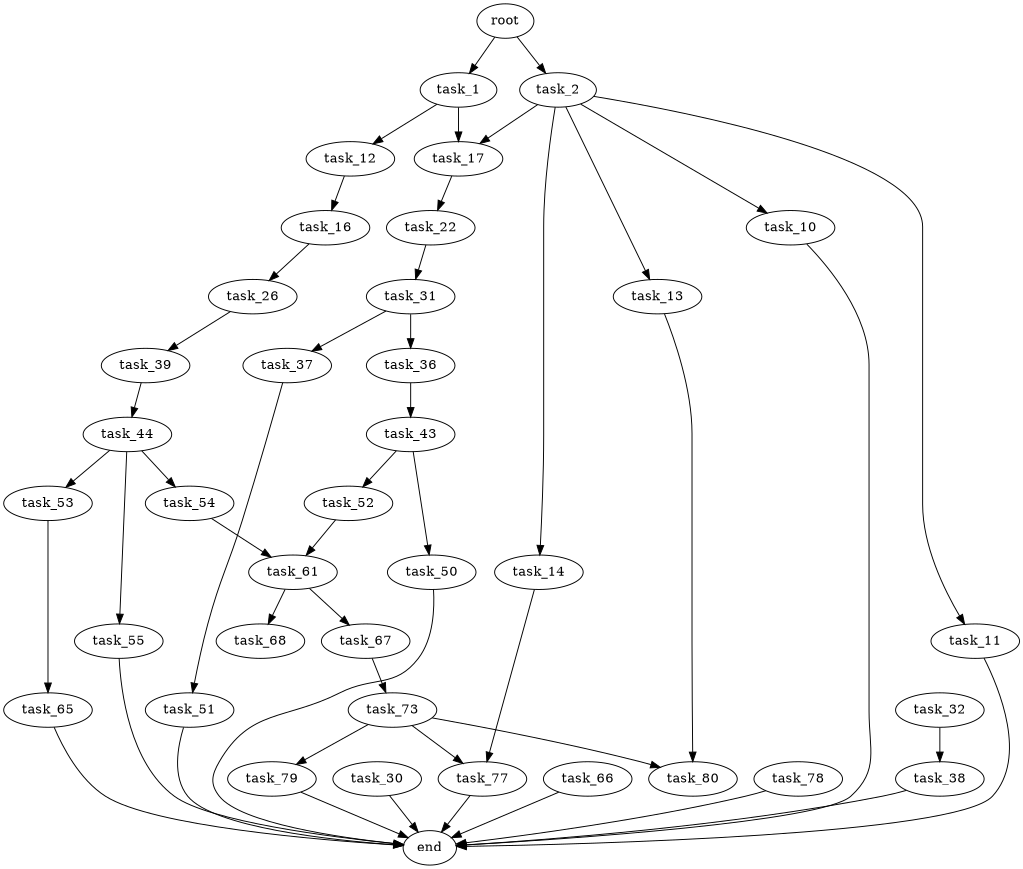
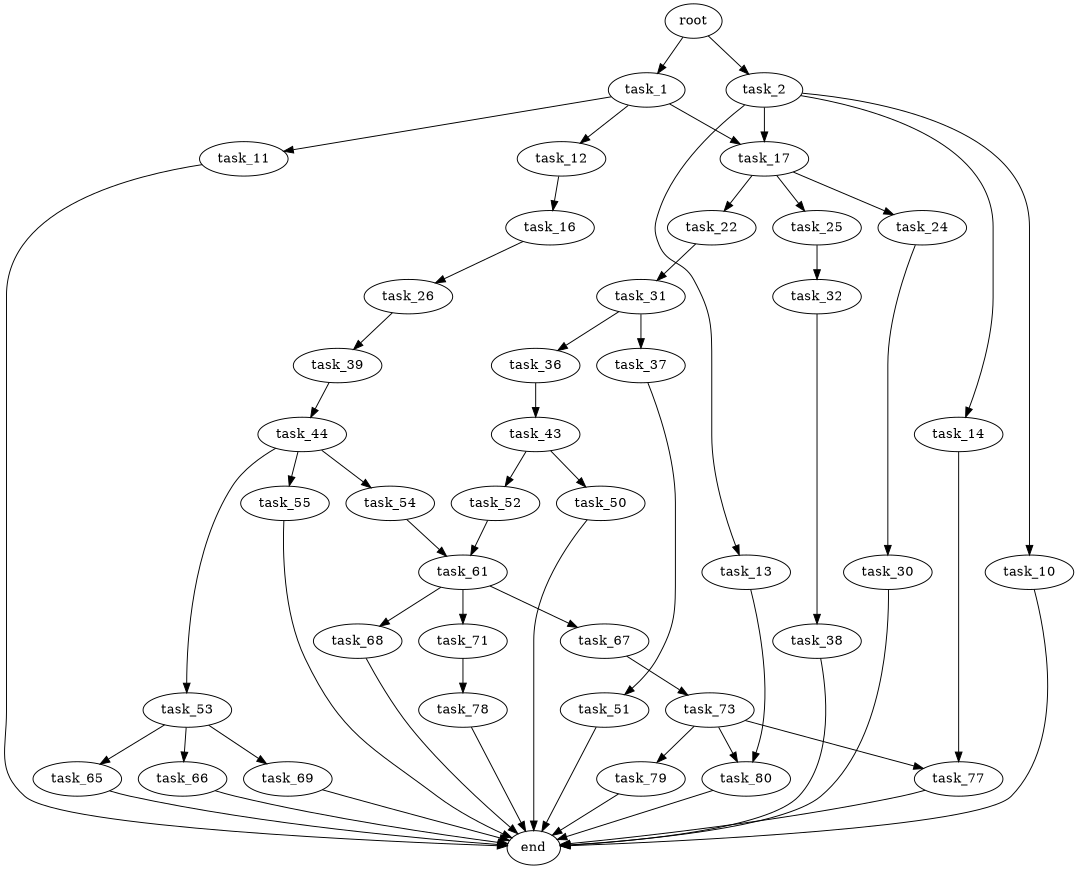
  digraph {
    root
    task_1
    task_2
    task_12
    task_17
    task_10
    task_11
    task_13
    task_14
    task_16
    task_22
+   task_24
+   task_25
    end
    task_80
    task_77
    task_26
    task_31
    task_30
    task_32
    task_39
    task_44
    task_36
    task_37
    task_38
    task_43
    task_51
    task_53
    task_54
    task_55
    task_50
    task_52
    task_61
    task_65
    task_66
+   task_69
    task_67
    task_68
+   task_71
    task_73
    task_78
    task_79
    root -> task_1
    root -> task_2
    task_1 -> task_12
    task_1 -> task_17
    task_2 -> task_17
    task_2 -> task_10
-   task_2 -> task_11
+   task_1 -> task_11
    task_2 -> task_13
    task_2 -> task_14
    task_12 -> task_16
    task_17 -> task_22
+   task_17 -> task_24
+   task_17 -> task_25
    task_10 -> end
    task_11 -> end
    task_13 -> task_80
    task_14 -> task_77
    task_16 -> task_26
    task_22 -> task_31
+   task_24 -> task_30
+   task_25 -> task_32
+   task_80 -> end
    task_77 -> end
    task_26 -> task_39
    task_31 -> task_36
    task_31 -> task_37
    task_30 -> end
    task_32 -> task_38
    task_39 -> task_44
    task_44 -> task_53
    task_44 -> task_54
    task_44 -> task_55
    task_36 -> task_43
    task_37 -> task_51
    task_38 -> end
    task_43 -> task_50
    task_43 -> task_52
    task_51 -> end
    task_53 -> task_65
+   task_53 -> task_66
+   task_53 -> task_69
    task_54 -> task_61
    task_55 -> end
    task_50 -> end
    task_52 -> task_61
    task_61 -> task_67
    task_61 -> task_68
+   task_61 -> task_71
    task_65 -> end
    task_66 -> end
+   task_69 -> end
    task_67 -> task_73
+   task_68 -> end
+   task_71 -> task_78
    task_73 -> task_80
    task_73 -> task_77
    task_73 -> task_79
    task_78 -> end
    task_79 -> end
  }
